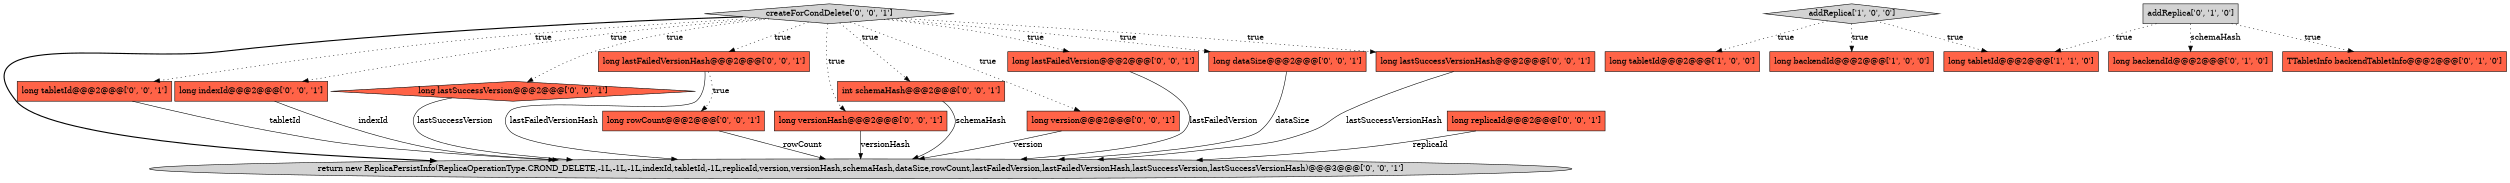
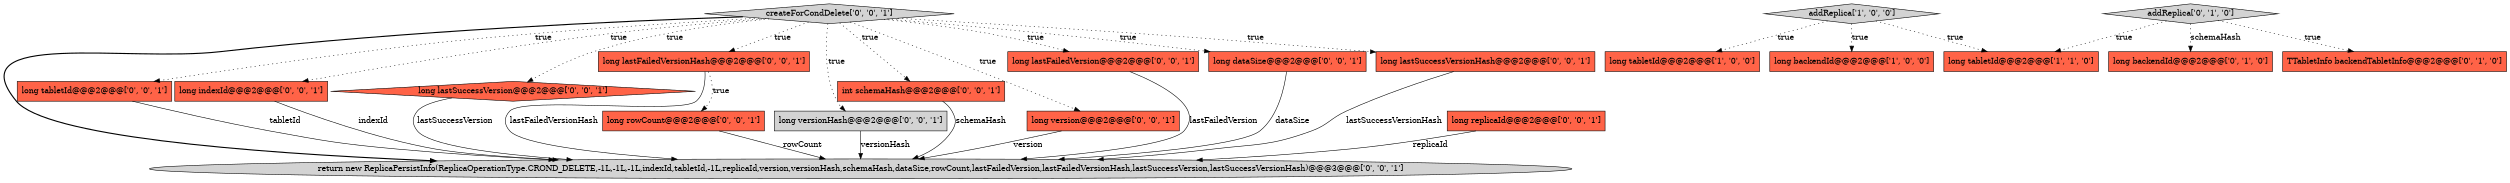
  digraph {
    node [fillcolor=tomato shape=box style=filled]
    edge [style=dotted]
    n1 [fillcolor=lightgray label="return new ReplicaPersistInfo(ReplicaOperationType.CROND_DELETE,-1L,-1L,-1L,indexId,tabletId,-1L,replicaId,version,versionHash,schemaHash,dataSize,rowCount,lastFailedVersion,lastFailedVersionHash,lastSuccessVersion,lastSuccessVersionHash)@@@3@@@['0', '0', '1']" shape=ellipse]
    n2 [label="long tabletId@@@2@@@['0', '0', '1']"]
    n3 [label="long replicaId@@@2@@@['0', '0', '1']"]
    n4 [label="long tabletId@@@2@@@['1', '0', '0']"]
    n5 [label="long tabletId@@@2@@@['1', '1', '0']"]
    n6 [label="long indexId@@@2@@@['0', '0', '1']"]
    n7 [label="long lastSuccessVersion@@@2@@@['0', '0', '1']" shape=diamond]
    n8 [fillcolor=lightgray label="addReplica['1', '0', '0']" shape=diamond]
    n9 [label="long backendId@@@2@@@['1', '0', '0']"]
    n10 [label="long lastFailedVersionHash@@@2@@@['0', '0', '1']"]
    n11 [label="long rowCount@@@2@@@['0', '0', '1']"]
-   n12 [label="long versionHash@@@2@@@['0', '0', '1']"]
+   n12 [fillcolor=lightgray label="long versionHash@@@2@@@['0', '0', '1']"]
    n13 [label="int schemaHash@@@2@@@['0', '0', '1']"]
    n14 [label="long version@@@2@@@['0', '0', '1']"]
    n15 [fillcolor=lightgray label="createForCondDelete['0', '0', '1']" shape=diamond]
    n16 [label="long lastFailedVersion@@@2@@@['0', '0', '1']"]
    n17 [label="long dataSize@@@2@@@['0', '0', '1']"]
    n18 [label="long lastSuccessVersionHash@@@2@@@['0', '0', '1']"]
    n19 [label="long backendId@@@2@@@['0', '1', '0']"]
    n20 [label="TTabletInfo backendTabletInfo@@@2@@@['0', '1', '0']"]
-   n21 [fillcolor=lightgray label="addReplica['0', '1', '0']"]
+   n21 [fillcolor=lightgray label="addReplica['0', '1', '0']" shape=diamond]
    n2 -> n1 [label=tabletId style=solid]
    n3 -> n1 [label=replicaId style=solid]
    n6 -> n1 [label=indexId style=solid]
    n7 -> n1 [label=lastSuccessVersion style=solid]
    n8 -> n4 [label=true]
    n8 -> n5 [label=true]
    n8 -> n9 [label=true]
    n10 -> n1 [label=lastFailedVersionHash style=solid]
    n10 -> n11 [label=true]
    n11 -> n1 [label=rowCount style=solid]
    n12 -> n1 [label=versionHash style=solid]
    n13 -> n1 [label=schemaHash style=solid]
    n14 -> n1 [label=version style=solid]
    n15 -> n1 [style=bold]
    n15 -> n2 [label=true]
    n15 -> n6 [label=true]
    n15 -> n7 [label=true]
    n15 -> n10 [label=true]
    n15 -> n12 [label=true]
    n15 -> n13 [label=true]
    n15 -> n14 [label=true]
    n15 -> n16 [label=true]
    n15 -> n17 [label=true]
    n15 -> n18 [label=true]
    n16 -> n1 [label=lastFailedVersion style=solid]
    n17 -> n1 [label=dataSize style=solid]
    n18 -> n1 [label=lastSuccessVersionHash style=solid]
    n21 -> n5 [label=true]
    n21 -> n19 [label=schemaHash]
    n21 -> n20 [label=true]
  }
